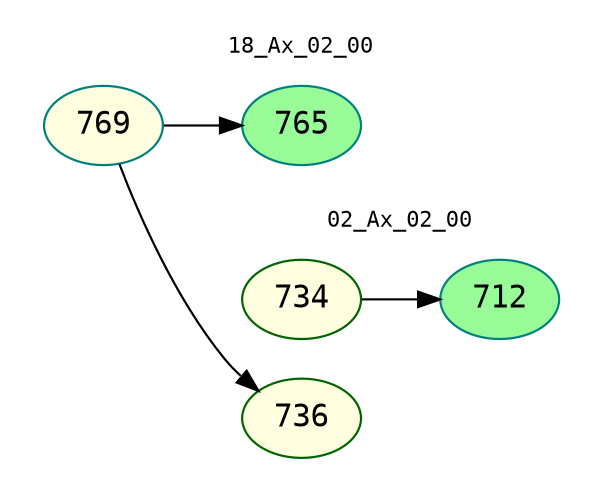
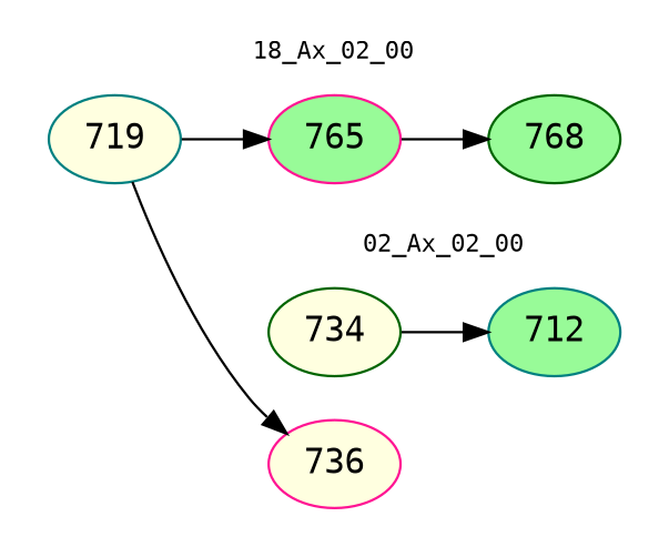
  digraph {
    fontname="DejaVu Sans Mono"
    rankdir=LR
    node [color=darkgreen fillcolor=lightyellow fontname="DejaVu Sans Mono" style=filled]
    edge [color=black fontname="DejaVu Sans Mono"]
    n1 [label=734]
    n2 [color=teal fillcolor=palegreen label=712]
-   n3 [label=736]
-   n4 [color=teal label=769]
-   n5 [color=teal fillcolor=palegreen label=765]
+   n3 [color=deeppink label=736]
+   n4 [color=teal label=719]
+   n5 [color=deeppink fillcolor=palegreen label=765]
+   n6 [fillcolor=palegreen label=768]
    subgraph cluster_1 {
      color=white
      fontsize=10
      label="02_Ax_02_00"
      n1
      n2
      n3
    }
    subgraph cluster_2 {
      color=white
      fontsize=10
      label="18_Ax_02_00"
      n4
      n5
+     n6
    }
    n1 -> n2
    n4 -> n3
    n4 -> n5
+   n5 -> n6
  }
